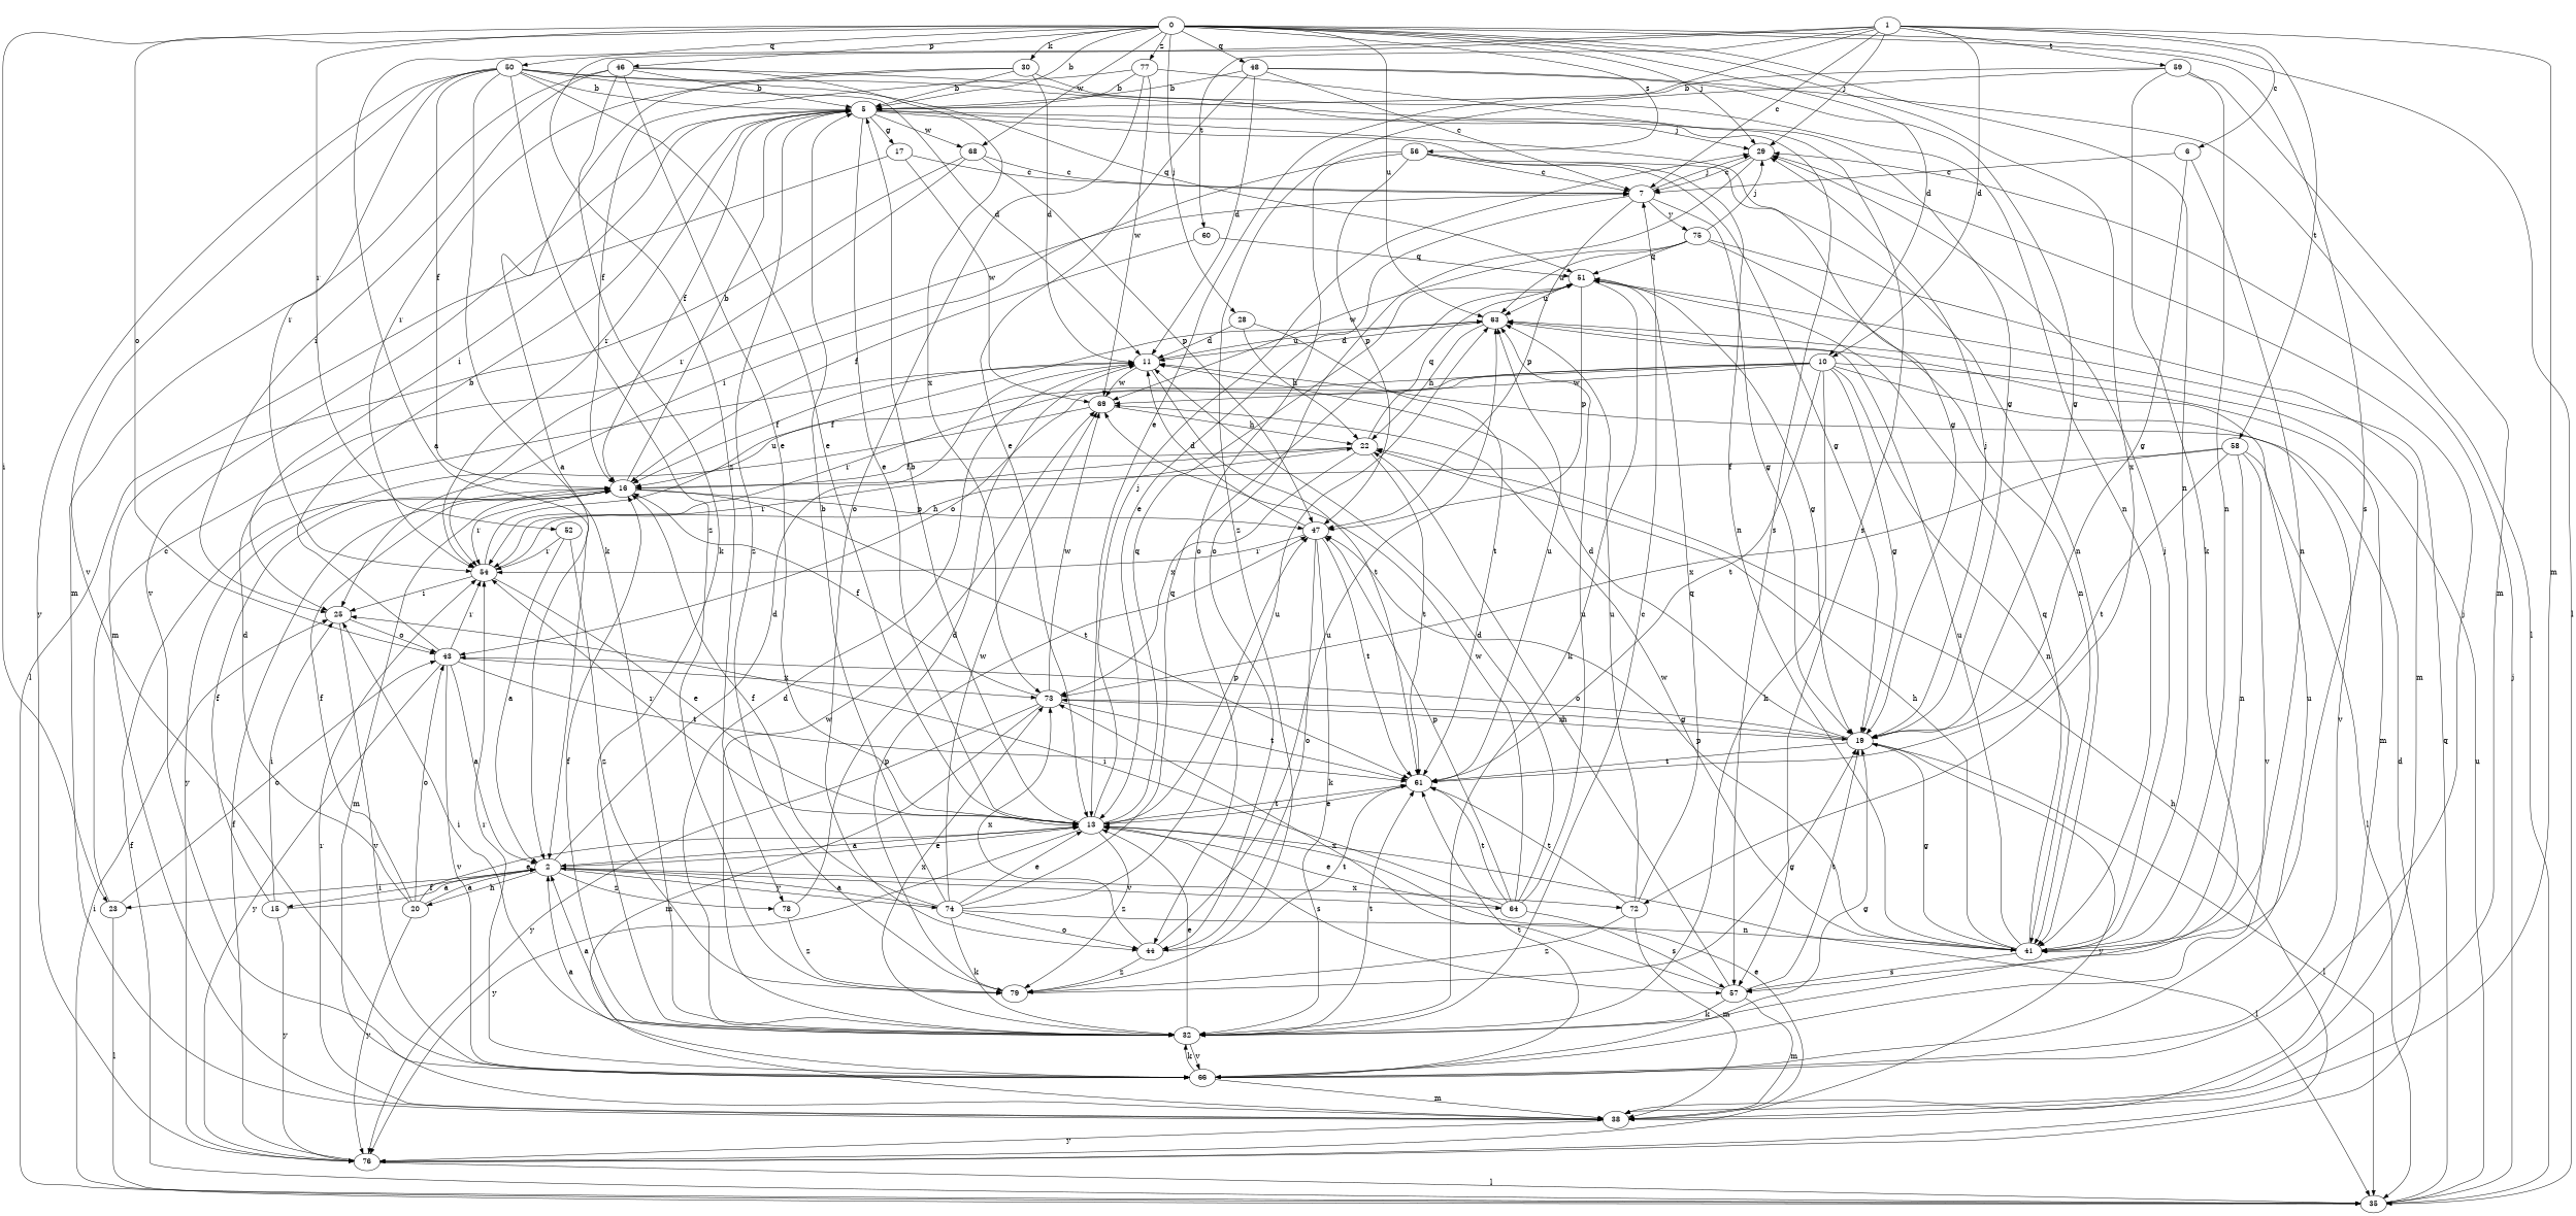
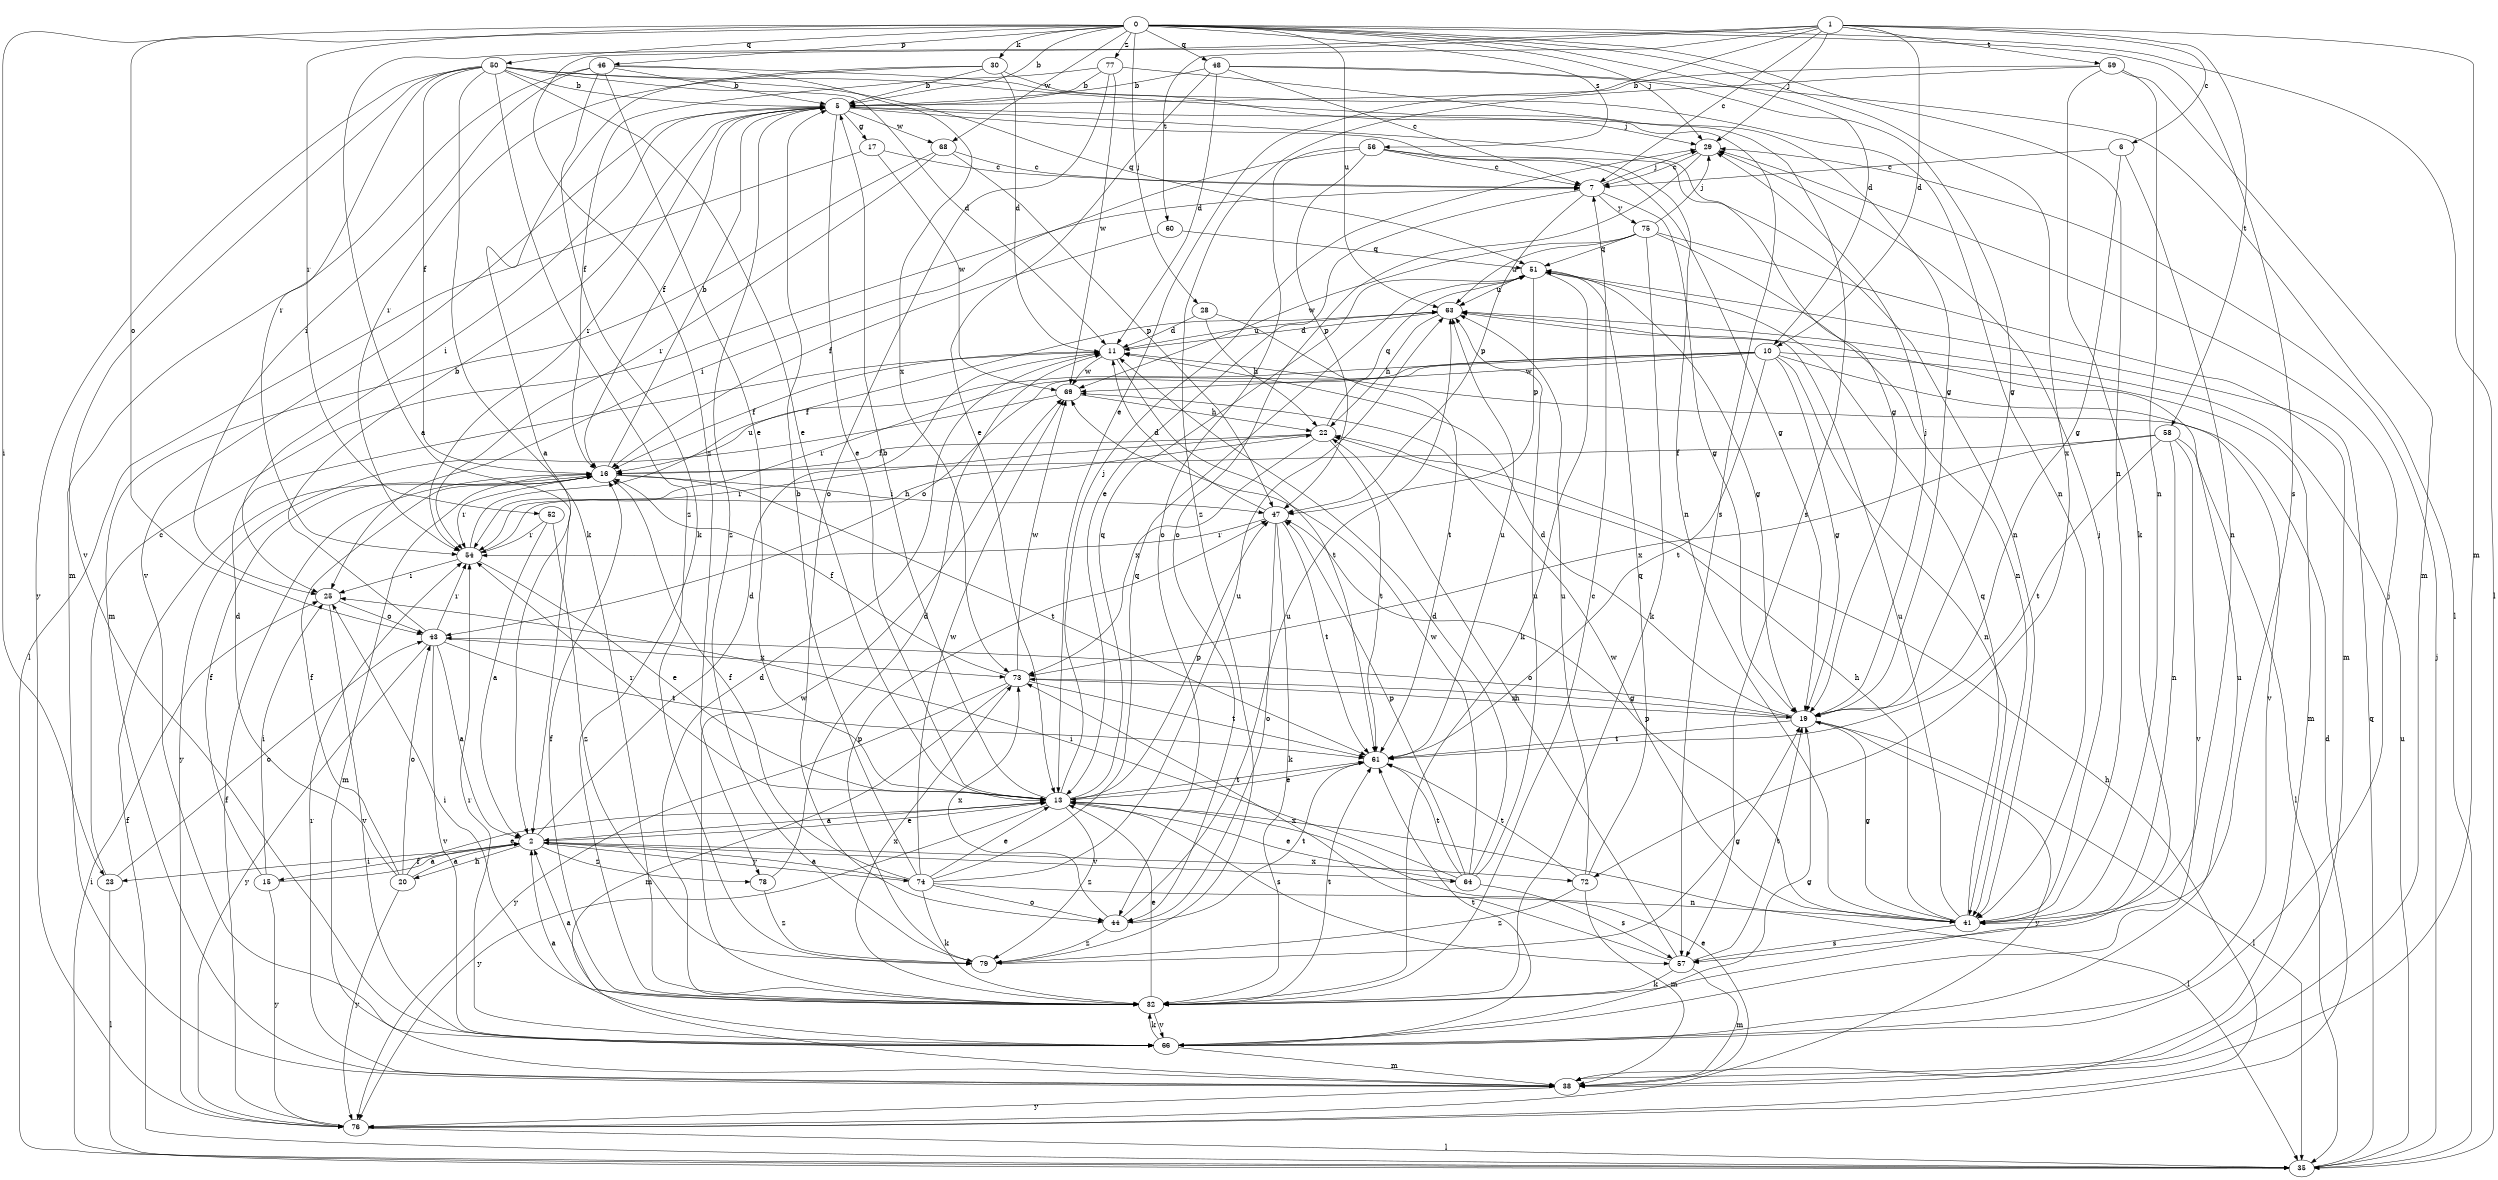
  strict digraph {
    0
    5
    10
    23
    28
    29
    30
    35
    41
    43
    46
    48
    50
    52
    56
    57
    63
    68
    72
    77
    13
    16
    17
    19
    25
    54
    66
    79
    38
    32
    61
    69
    7
    11
    22
    44
    2
    51
    47
    76
    73
    1
    6
    58
    59
    60
    78
    15
    20
    64
    74
    75
    0 -> 5 [label=b]
    0 -> 10 [label=d]
    0 -> 23 [label=i]
    0 -> 28 [label=j]
    0 -> 29 [label=j]
    0 -> 30 [label=k]
    0 -> 35 [label=l]
    0 -> 41 [label=n]
    0 -> 43 [label=o]
    0 -> 46 [label=p]
    0 -> 48 [label=q]
    0 -> 50 [label=q]
    0 -> 52 [label=r]
    0 -> 56 [label=s]
    0 -> 57 [label=s]
    0 -> 63 [label=u]
    0 -> 68 [label=w]
    0 -> 72 [label=x]
    0 -> 77 [label=z]
    5 -> 29 [label=j]
    5 -> 41 [label=n]
    5 -> 68 [label=w]
    5 -> 13 [label=e]
    5 -> 16 [label=f]
    5 -> 17 [label=g]
    5 -> 19 [label=g]
    5 -> 25 [label=i]
    5 -> 54 [label=r]
    5 -> 66 [label=v]
    5 -> 79 [label=z]
    10 -> 41 [label=n]
    10 -> 43 [label=o]
    10 -> 16 [label=f]
    10 -> 19 [label=g]
    10 -> 54 [label=r]
    10 -> 66 [label=v]
    10 -> 38 [label=m]
-   10 -> 32 [label=k]
+   75 -> 32 [label=k]
    10 -> 61 [label=t]
    10 -> 69 [label=w]
    23 -> 35 [label=l]
    23 -> 43 [label=o]
    23 -> 7 [label=c]
    28 -> 61 [label=t]
    28 -> 11 [label=d]
    28 -> 22 [label=h]
    29 -> 7 [label=c]
    29 -> 44 [label=o]
    30 -> 5 [label=b]
    30 -> 41 [label=n]
    30 -> 54 [label=r]
    30 -> 11 [label=d]
    30 -> 2 [label=a]
    35 -> 29 [label=j]
    35 -> 63 [label=u]
    35 -> 16 [label=f]
    35 -> 25 [label=i]
    35 -> 51 [label=q]
    41 -> 29 [label=j]
    41 -> 57 [label=s]
    41 -> 63 [label=u]
    41 -> 19 [label=g]
    41 -> 69 [label=w]
    41 -> 22 [label=h]
    41 -> 51 [label=q]
    41 -> 47 [label=p]
    43 -> 5 [label=b]
    43 -> 54 [label=r]
    43 -> 66 [label=v]
    43 -> 61 [label=t]
    43 -> 2 [label=a]
    43 -> 76 [label=y]
    43 -> 73 [label=x]
    46 -> 5 [label=b]
    46 -> 13 [label=e]
    46 -> 19 [label=g]
    46 -> 25 [label=i]
    46 -> 38 [label=m]
    46 -> 32 [label=k]
    46 -> 73 [label=x]
    48 -> 5 [label=b]
    48 -> 35 [label=l]
    48 -> 13 [label=e]
    48 -> 19 [label=g]
    48 -> 7 [label=c]
    48 -> 11 [label=d]
    50 -> 5 [label=b]
    50 -> 57 [label=s]
    50 -> 13 [label=e]
    50 -> 16 [label=f]
    50 -> 54 [label=r]
    50 -> 66 [label=v]
    50 -> 79 [label=z]
    50 -> 32 [label=k]
    50 -> 11 [label=d]
    50 -> 51 [label=q]
    50 -> 76 [label=y]
    52 -> 54 [label=r]
    52 -> 79 [label=z]
    52 -> 2 [label=a]
    56 -> 41 [label=n]
    56 -> 19 [label=g]
    56 -> 25 [label=i]
    56 -> 7 [label=c]
    56 -> 44 [label=o]
    56 -> 47 [label=p]
    57 -> 19 [label=t]
    57 -> 38 [label=m]
    57 -> 32 [label=k]
    57 -> 22 [label=h]
    57 -> 73 [label=x]
    63 -> 11 [label=d]
    63 -> 22 [label=h]
    68 -> 54 [label=r]
    68 -> 38 [label=m]
    68 -> 7 [label=c]
    68 -> 47 [label=p]
    72 -> 63 [label=u]
    72 -> 79 [label=z]
    72 -> 38 [label=m]
    72 -> 61 [label=t]
    72 -> 51 [label=q]
    77 -> 5 [label=b]
    77 -> 57 [label=s]
    77 -> 16 [label=f]
    77 -> 69 [label=w]
    77 -> 44 [label=o]
    13 -> 5 [label=b]
    13 -> 29 [label=j]
    13 -> 35 [label=l]
    13 -> 57 [label=s]
    13 -> 54 [label=r]
    13 -> 79 [label=z]
    13 -> 61 [label=t]
    13 -> 2 [label=a]
    13 -> 51 [label=q]
    13 -> 47 [label=p]
    13 -> 76 [label=y]
    16 -> 5 [label=b]
    16 -> 54 [label=r]
    16 -> 38 [label=m]
    16 -> 61 [label=t]
-   16 -> 47 [label=p]
+   16 -> 47 [label=i]
    17 -> 35 [label=l]
    17 -> 69 [label=w]
    17 -> 7 [label=c]
    19 -> 29 [label=j]
    19 -> 35 [label=l]
    19 -> 43 [label=o]
    19 -> 61 [label=t]
    19 -> 11 [label=d]
    19 -> 76 [label=y]
    19 -> 73 [label=x]
    25 -> 43 [label=o]
    25 -> 66 [label=v]
    54 -> 63 [label=u]
    54 -> 13 [label=e]
    54 -> 25 [label=i]
    54 -> 22 [label=h]
    66 -> 29 [label=j]
    66 -> 63 [label=u]
    66 -> 19 [label=g]
    66 -> 54 [label=r]
    66 -> 38 [label=m]
    66 -> 32 [label=k]
    66 -> 61 [label=t]
    66 -> 2 [label=a]
    79 -> 19 [label=g]
    79 -> 47 [label=p]
    38 -> 13 [label=e]
    38 -> 54 [label=r]
    38 -> 76 [label=y]
    32 -> 13 [label=e]
    32 -> 16 [label=f]
    32 -> 25 [label=i]
    32 -> 66 [label=v]
    32 -> 61 [label=t]
    32 -> 69 [label=w]
    32 -> 7 [label=c]
    32 -> 11 [label=d]
    32 -> 2 [label=a]
    32 -> 73 [label=x]
    61 -> 63 [label=u]
    61 -> 13 [label=e]
    69 -> 22 [label=h]
    69 -> 76 [label=y]
    7 -> 29 [label=j]
    7 -> 13 [label=e]
    7 -> 19 [label=g]
    7 -> 47 [label=p]
    7 -> 75 [label=y]
    11 -> 63 [label=u]
    11 -> 16 [label=f]
    11 -> 61 [label=t]
    11 -> 69 [label=w]
    22 -> 16 [label=f]
    22 -> 54 [label=r]
    22 -> 61 [label=t]
    22 -> 51 [label=q]
    22 -> 73 [label=x]
    44 -> 63 [label=u]
    44 -> 79 [label=z]
    44 -> 61 [label=t]
    44 -> 73 [label=x]
    2 -> 23 [label=i]
    2 -> 72 [label=x]
    2 -> 13 [label=e]
    2 -> 11 [label=d]
    2 -> 78 [label=z]
    2 -> 15 [label=f]
    2 -> 20 [label=h]
    2 -> 64 [label=v]
    2 -> 74 [label=y]
    51 -> 63 [label=u]
    51 -> 19 [label=g]
    51 -> 32 [label=k]
    51 -> 47 [label=p]
    47 -> 54 [label=r]
    47 -> 32 [label=k]
    47 -> 61 [label=t]
    47 -> 11 [label=d]
    47 -> 44 [label=o]
    76 -> 35 [label=l]
    76 -> 16 [label=f]
    76 -> 11 [label=d]
    76 -> 22 [label=h]
    73 -> 16 [label=f]
    73 -> 19 [label=g]
    73 -> 38 [label=m]
    73 -> 61 [label=t]
    73 -> 69 [label=w]
    73 -> 76 [label=y]
    1 -> 10 [label=d]
    1 -> 29 [label=j]
    1 -> 13 [label=e]
    1 -> 38 [label=m]
    1 -> 7 [label=c]
    1 -> 2 [label=a]
    1 -> 6 [label=c]
    1 -> 58 [label=t]
    1 -> 59 [label=t]
    1 -> 60 [label=t]
    1 -> 78 [label=z]
    6 -> 41 [label=n]
    6 -> 19 [label=g]
    6 -> 7 [label=c]
    58 -> 35 [label=l]
    58 -> 41 [label=n]
    58 -> 16 [label=f]
    58 -> 66 [label=v]
    58 -> 61 [label=t]
    58 -> 73 [label=x]
    59 -> 5 [label=b]
    59 -> 41 [label=n]
    59 -> 79 [label=z]
    59 -> 38 [label=m]
    59 -> 32 [label=k]
    60 -> 16 [label=f]
    60 -> 51 [label=q]
    78 -> 79 [label=z]
    78 -> 11 [label=d]
    15 -> 16 [label=f]
    15 -> 25 [label=i]
    15 -> 2 [label=a]
    15 -> 76 [label=y]
    20 -> 43 [label=o]
    20 -> 13 [label=e]
    20 -> 16 [label=f]
    20 -> 11 [label=d]
    20 -> 2 [label=a]
    20 -> 76 [label=y]
    64 -> 57 [label=s]
    64 -> 63 [label=u]
    64 -> 13 [label=e]
    64 -> 25 [label=i]
    64 -> 61 [label=t]
    64 -> 69 [label=w]
    64 -> 11 [label=d]
    64 -> 47 [label=p]
    74 -> 5 [label=b]
    74 -> 41 [label=n]
    74 -> 63 [label=u]
    74 -> 13 [label=e]
    74 -> 16 [label=f]
    74 -> 32 [label=k]
    74 -> 69 [label=w]
    74 -> 44 [label=o]
    74 -> 2 [label=a]
    74 -> 51 [label=q]
    75 -> 29 [label=j]
    75 -> 41 [label=n]
    75 -> 63 [label=u]
    75 -> 38 [label=m]
    75 -> 69 [label=w]
    75 -> 51 [label=q]
  }
